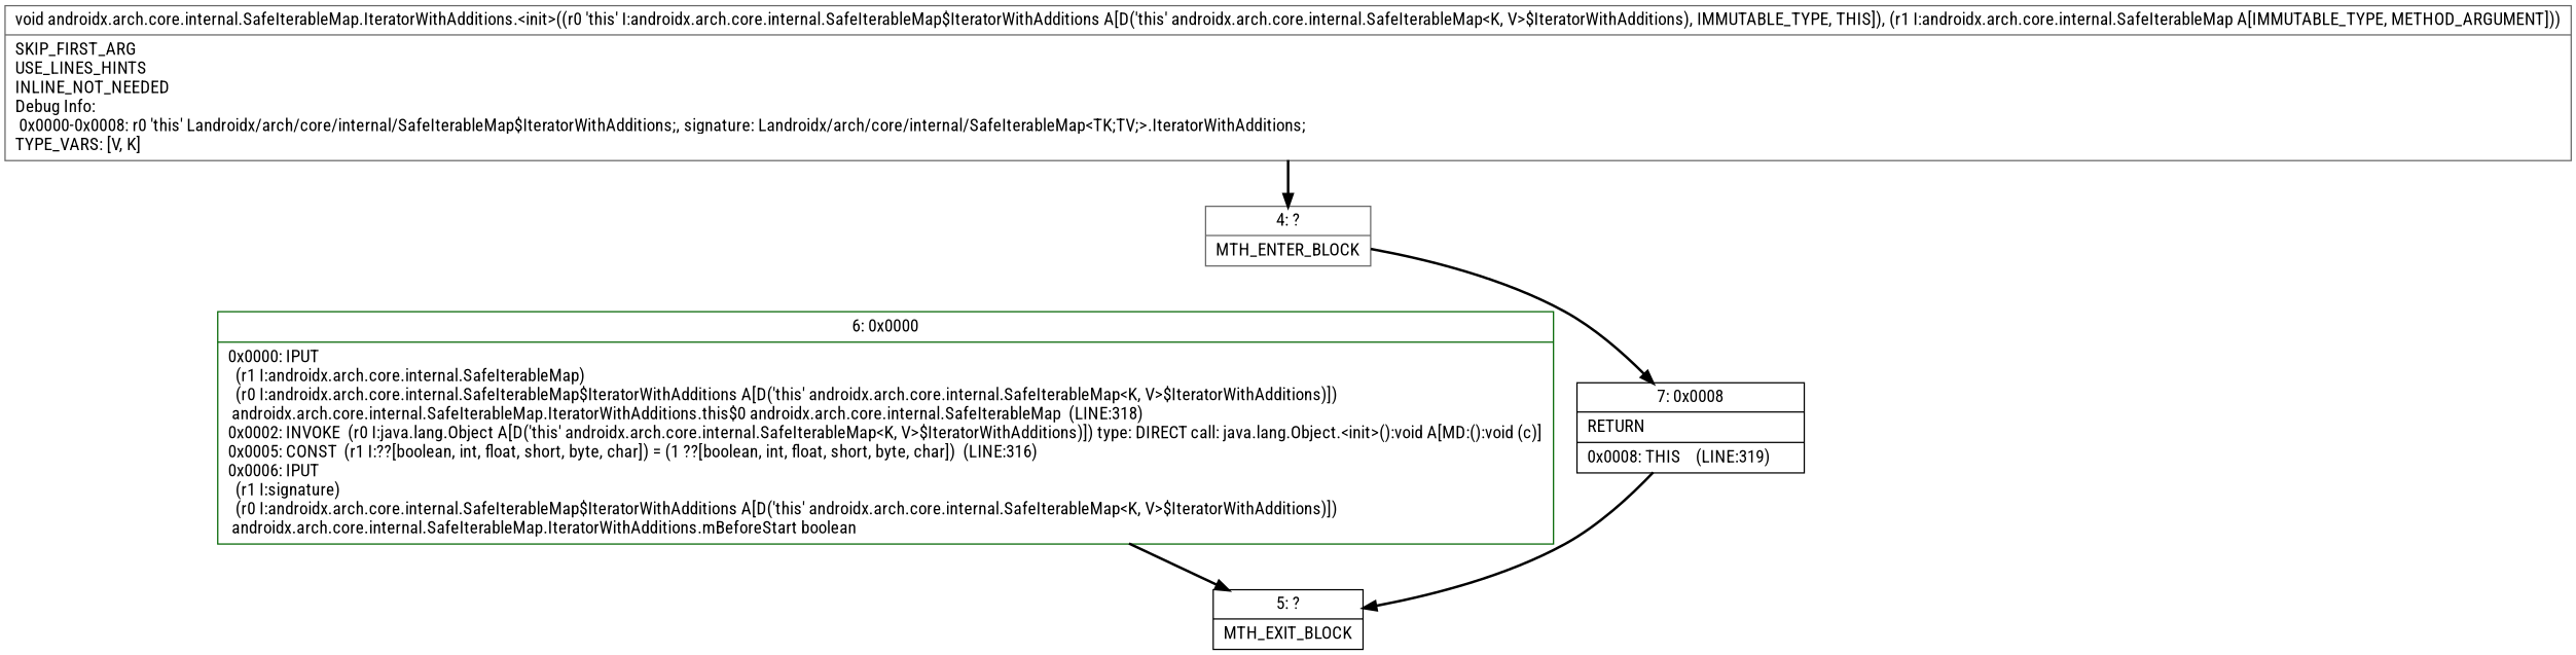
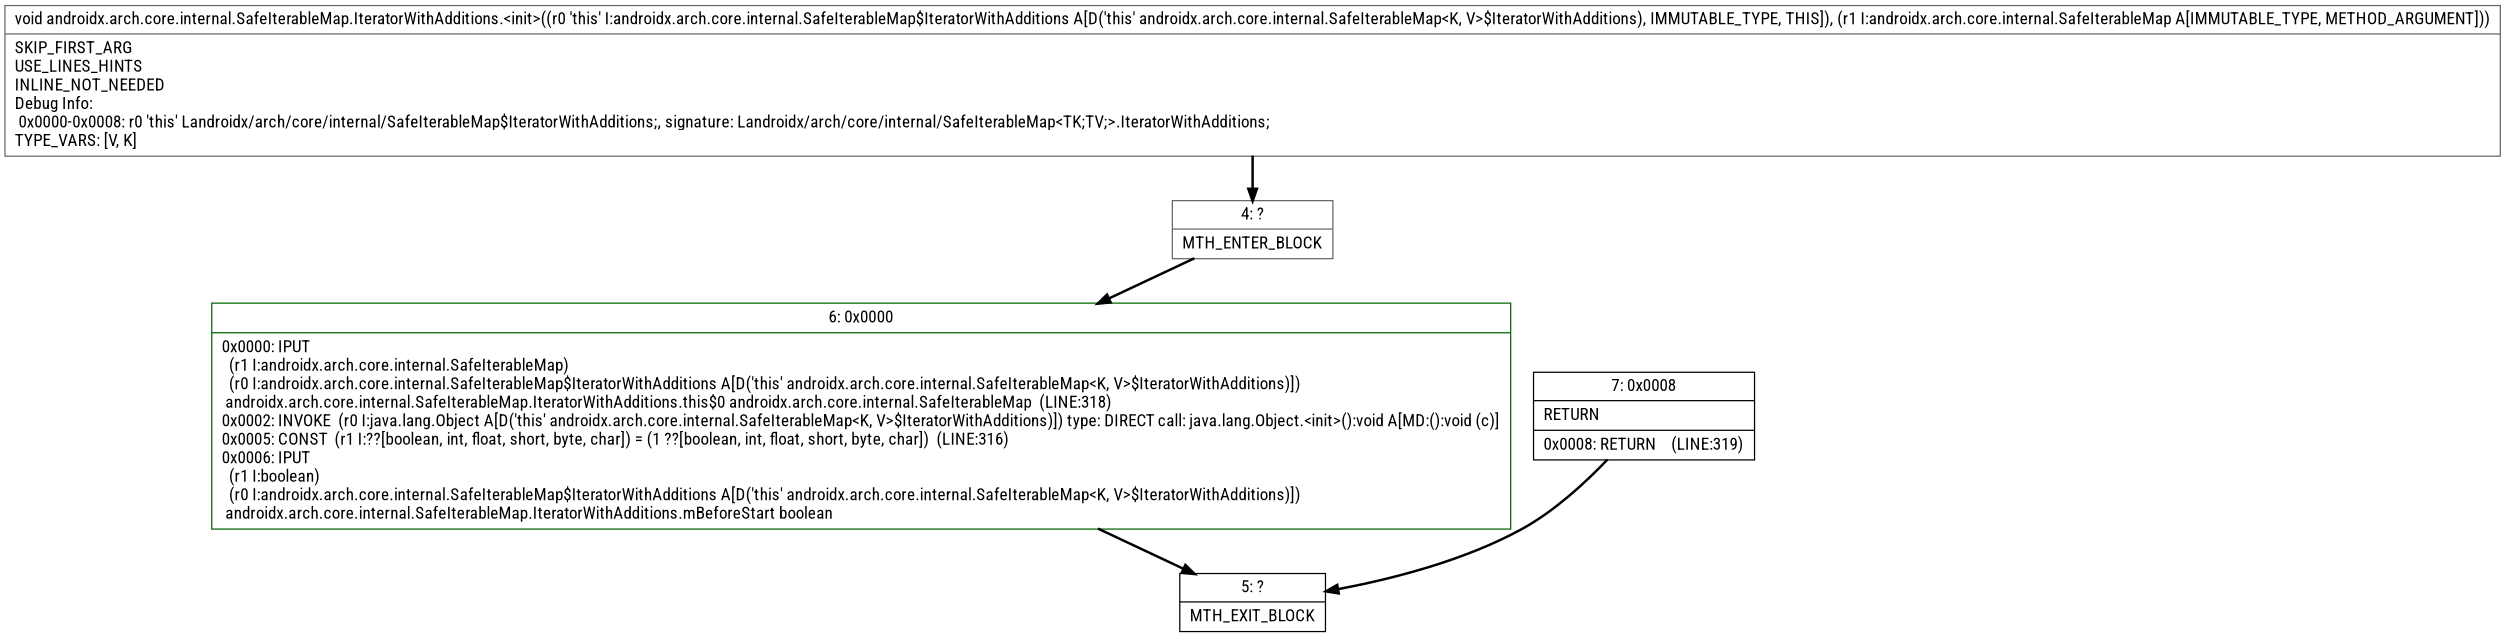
  digraph {
    fontname="Roboto Condensed"
    node [color=gray40 fontname="Roboto Condensed" shape=record]
    edge [fontname="Roboto Condensed" style=bold]
    n1 [label="{4\:\ ?|MTH_ENTER_BLOCK\l}"]
-   n2 [color=darkgreen label="{6\:\ 0x0000|0x0000: IPUT  \l  (r1 I:androidx.arch.core.internal.SafeIterableMap)\l  (r0 I:androidx.arch.core.internal.SafeIterableMap$IteratorWithAdditions A[D('this' androidx.arch.core.internal.SafeIterableMap\<K, V\>$IteratorWithAdditions)])\l androidx.arch.core.internal.SafeIterableMap.IteratorWithAdditions.this$0 androidx.arch.core.internal.SafeIterableMap  (LINE:318)\l0x0002: INVOKE  (r0 I:java.lang.Object A[D('this' androidx.arch.core.internal.SafeIterableMap\<K, V\>$IteratorWithAdditions)]) type: DIRECT call: java.lang.Object.\<init\>():void A[MD:():void (c)]\l0x0005: CONST  (r1 I:??[boolean, int, float, short, byte, char]) = (1 ??[boolean, int, float, short, byte, char])  (LINE:316)\l0x0006: IPUT  \l  (r1 I:signature)\l  (r0 I:androidx.arch.core.internal.SafeIterableMap$IteratorWithAdditions A[D('this' androidx.arch.core.internal.SafeIterableMap\<K, V\>$IteratorWithAdditions)])\l androidx.arch.core.internal.SafeIterableMap.IteratorWithAdditions.mBeforeStart boolean \l}"]
+   n2 [color=darkgreen label="{6\:\ 0x0000|0x0000: IPUT  \l  (r1 I:androidx.arch.core.internal.SafeIterableMap)\l  (r0 I:androidx.arch.core.internal.SafeIterableMap$IteratorWithAdditions A[D('this' androidx.arch.core.internal.SafeIterableMap\<K, V\>$IteratorWithAdditions)])\l androidx.arch.core.internal.SafeIterableMap.IteratorWithAdditions.this$0 androidx.arch.core.internal.SafeIterableMap  (LINE:318)\l0x0002: INVOKE  (r0 I:java.lang.Object A[D('this' androidx.arch.core.internal.SafeIterableMap\<K, V\>$IteratorWithAdditions)]) type: DIRECT call: java.lang.Object.\<init\>():void A[MD:():void (c)]\l0x0005: CONST  (r1 I:??[boolean, int, float, short, byte, char]) = (1 ??[boolean, int, float, short, byte, char])  (LINE:316)\l0x0006: IPUT  \l  (r1 I:boolean)\l  (r0 I:androidx.arch.core.internal.SafeIterableMap$IteratorWithAdditions A[D('this' androidx.arch.core.internal.SafeIterableMap\<K, V\>$IteratorWithAdditions)])\l androidx.arch.core.internal.SafeIterableMap.IteratorWithAdditions.mBeforeStart boolean \l}"]
    n3 [color=black label="{5\:\ ?|MTH_EXIT_BLOCK\l}"]
-   n4 [color=black label="{7\:\ 0x0008|RETURN\l|0x0008: THIS    (LINE:319)\l}"]
+   n4 [color=black label="{7\:\ 0x0008|RETURN\l|0x0008: RETURN    (LINE:319)\l}"]
    n5 [label="{void androidx.arch.core.internal.SafeIterableMap.IteratorWithAdditions.\<init\>((r0 'this' I:androidx.arch.core.internal.SafeIterableMap$IteratorWithAdditions A[D('this' androidx.arch.core.internal.SafeIterableMap\<K, V\>$IteratorWithAdditions), IMMUTABLE_TYPE, THIS]), (r1 I:androidx.arch.core.internal.SafeIterableMap A[IMMUTABLE_TYPE, METHOD_ARGUMENT]))  | SKIP_FIRST_ARG\lUSE_LINES_HINTS\lINLINE_NOT_NEEDED\lDebug Info:\l  0x0000\-0x0008: r0 'this' Landroidx\/arch\/core\/internal\/SafeIterableMap$IteratorWithAdditions;, signature: Landroidx\/arch\/core\/internal\/SafeIterableMap\<TK;TV;\>.IteratorWithAdditions;\lTYPE_VARS: [V, K]\l}"]
-   n1 -> n4
+   n1 -> n2
    n2 -> n3
    n4 -> n3
    n5 -> n1
  }
